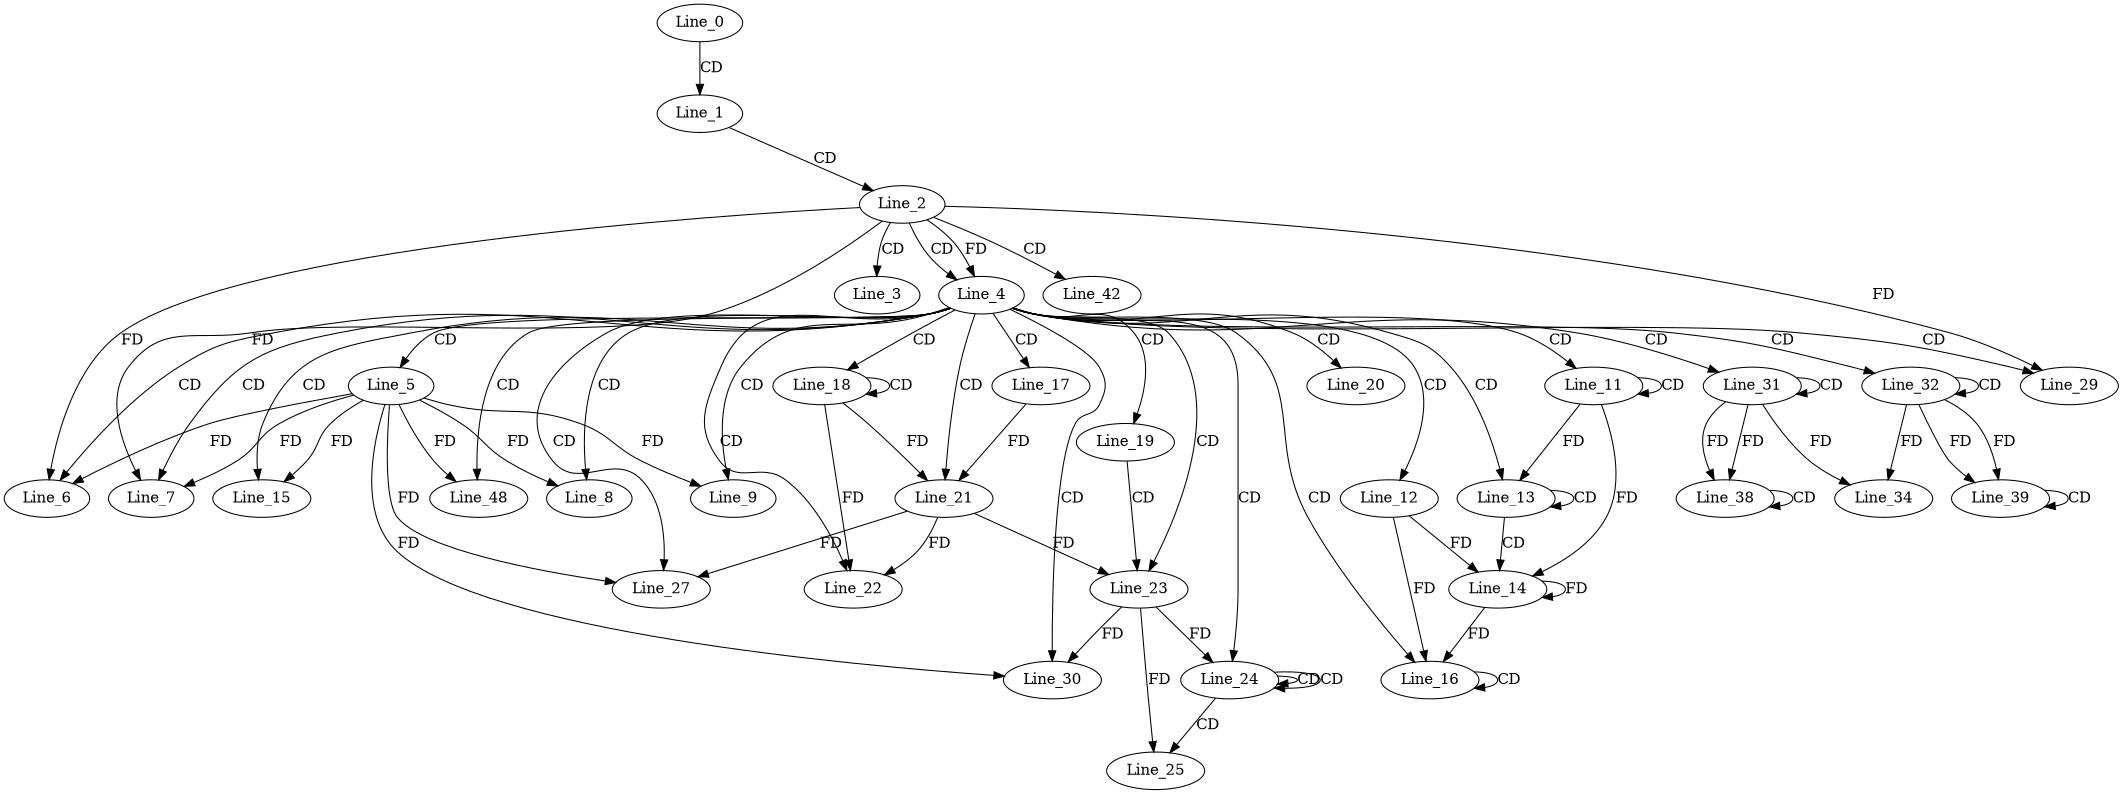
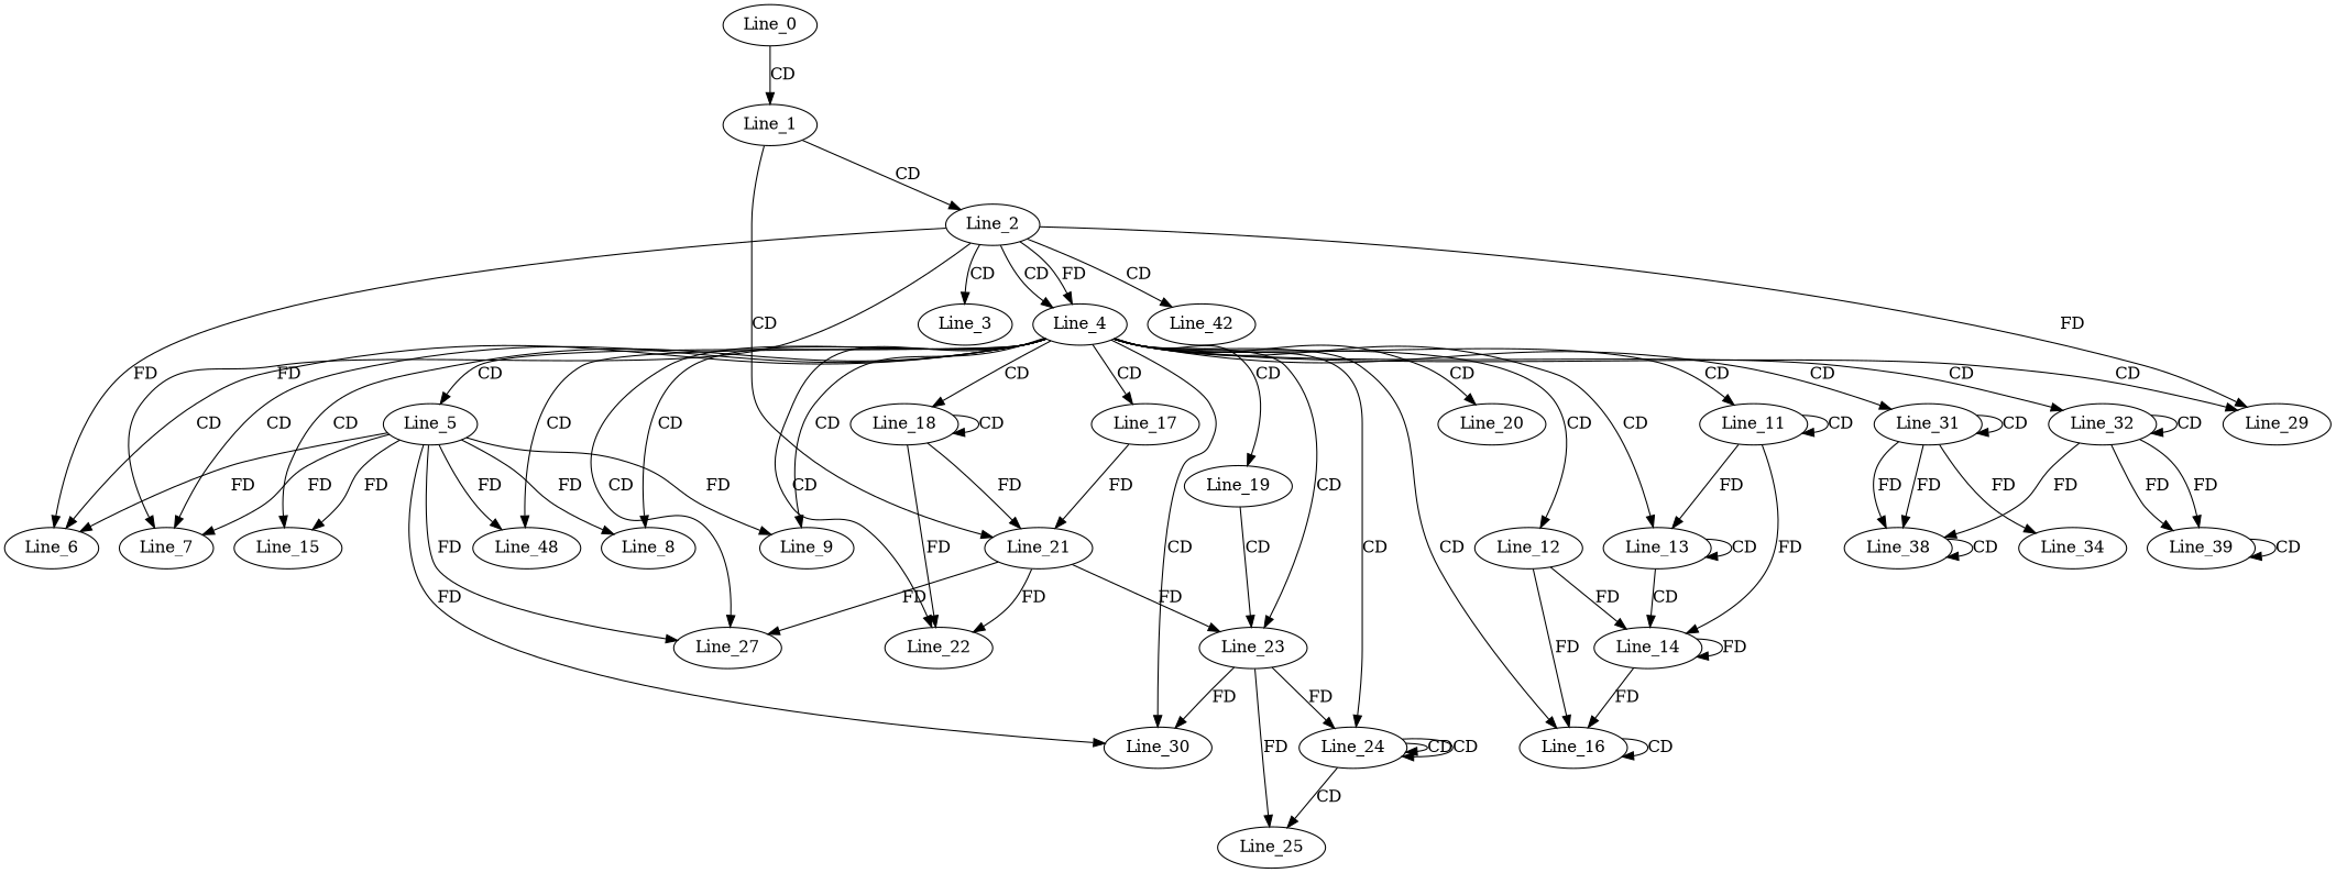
  digraph {
    Line_0
    Line_1
    Line_2
    Line_3
    Line_4
    Line_6
    Line_7
    Line_29
    Line_42
    Line_5
    Line_8
    Line_9
    n13 [label=Line_15]
    Line_11
    Line_12
    Line_13
    Line_16
    Line_17
    Line_18
    Line_19
    Line_20
    Line_21
    Line_22
    Line_23
    Line_24
    Line_27
    n27 [label=Line_48]
    Line_30
    Line_31
    Line_32
    Line_14
    Line_25
    Line_34
    Line_38
    Line_39
    Line_0 -> Line_1 [label=CD]
    Line_1 -> Line_2 [label=CD]
    Line_2 -> Line_3 [label=CD]
    Line_2 -> Line_4 [label=CD]
    Line_2 -> Line_4 [label=FD]
    Line_2 -> Line_6 [label=FD]
    Line_2 -> Line_7 [label=FD]
    Line_2 -> Line_29 [label=FD]
    Line_2 -> Line_42 [label=CD]
    Line_4 -> Line_6 [label=CD]
    Line_4 -> Line_7 [label=CD]
    Line_4 -> Line_29 [label=CD]
    Line_4 -> Line_5 [label=CD]
    Line_4 -> Line_8 [label=CD]
    Line_4 -> Line_9 [label=CD]
    Line_4 -> n13 [label=CD]
    Line_4 -> Line_11 [label=CD]
    Line_4 -> Line_12 [label=CD]
    Line_4 -> Line_13 [label=CD]
    Line_4 -> Line_16 [label=CD]
    Line_4 -> Line_17 [label=CD]
    Line_4 -> Line_18 [label=CD]
    Line_4 -> Line_19 [label=CD]
    Line_4 -> Line_20 [label=CD]
-   Line_4 -> Line_21 [label=CD]
+   Line_1 -> Line_21 [label=CD]
    Line_4 -> Line_22 [label=CD]
    Line_4 -> Line_23 [label=CD]
    Line_4 -> Line_24 [label=CD]
    Line_4 -> Line_27 [label=CD]
    Line_4 -> n27 [label=CD]
    Line_4 -> Line_30 [label=CD]
    Line_4 -> Line_31 [label=CD]
    Line_4 -> Line_32 [label=CD]
    Line_5 -> Line_6 [label=FD]
    Line_5 -> Line_7 [label=FD]
    Line_5 -> Line_8 [label=FD]
    Line_5 -> Line_9 [label=FD]
    Line_5 -> n13 [label=FD]
    Line_5 -> Line_27 [label=FD]
    Line_5 -> n27 [label=FD]
    Line_5 -> Line_30 [label=FD]
    Line_11 -> Line_11 [label=CD]
    Line_11 -> Line_13 [label=FD]
    Line_11 -> Line_14 [label=FD]
    Line_12 -> Line_16 [label=FD]
    Line_12 -> Line_14 [label=FD]
    Line_13 -> Line_13 [label=CD]
    Line_13 -> Line_14 [label=CD]
    Line_16 -> Line_16 [label=CD]
    Line_17 -> Line_21 [label=FD]
    Line_18 -> Line_18 [label=CD]
    Line_18 -> Line_21 [label=FD]
    Line_18 -> Line_22 [label=FD]
    Line_19 -> Line_23 [label=CD]
    Line_21 -> Line_22 [label=FD]
    Line_21 -> Line_23 [label=FD]
    Line_21 -> Line_27 [label=FD]
    Line_23 -> Line_24 [label=FD]
    Line_23 -> Line_30 [label=FD]
    Line_23 -> Line_25 [label=FD]
    Line_24 -> Line_24 [label=CD]
    Line_24 -> Line_24 [label=CD]
    Line_24 -> Line_25 [label=CD]
    Line_31 -> Line_31 [label=CD]
    Line_31 -> Line_34 [label=FD]
    Line_31 -> Line_38 [label=FD]
    Line_31 -> Line_38 [label=FD]
    Line_32 -> Line_32 [label=CD]
-   Line_32 -> Line_34 [label=FD]
+   Line_32 -> Line_38 [label=FD]
    Line_32 -> Line_39 [label=FD]
    Line_32 -> Line_39 [label=FD]
    Line_14 -> Line_16 [label=FD]
    Line_14 -> Line_14 [label=FD]
    Line_38 -> Line_38 [label=CD]
    Line_39 -> Line_39 [label=CD]
  }
